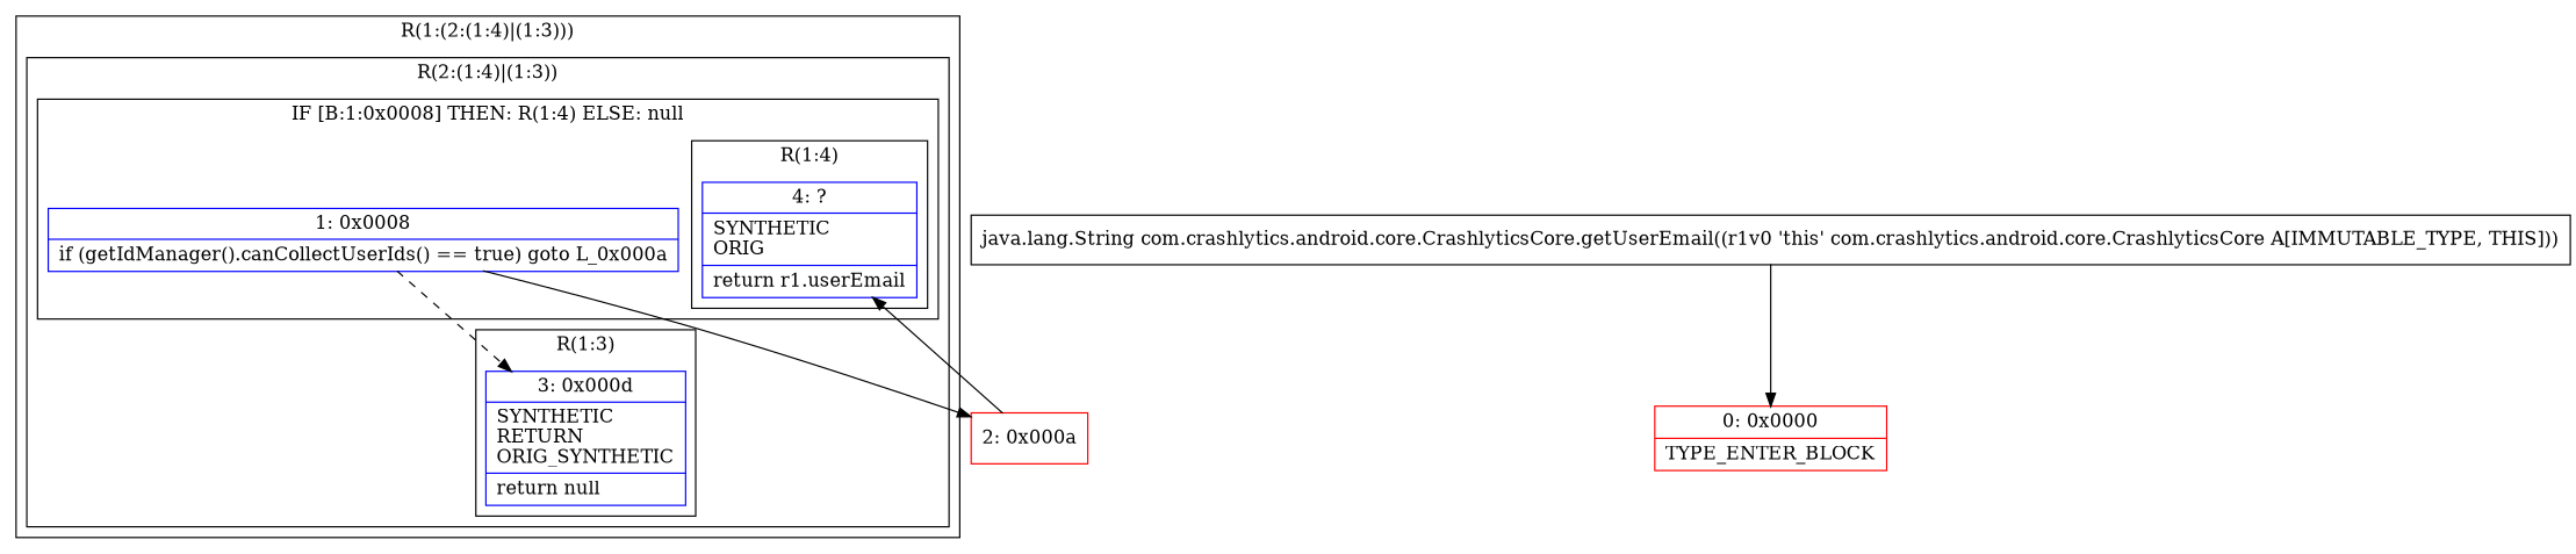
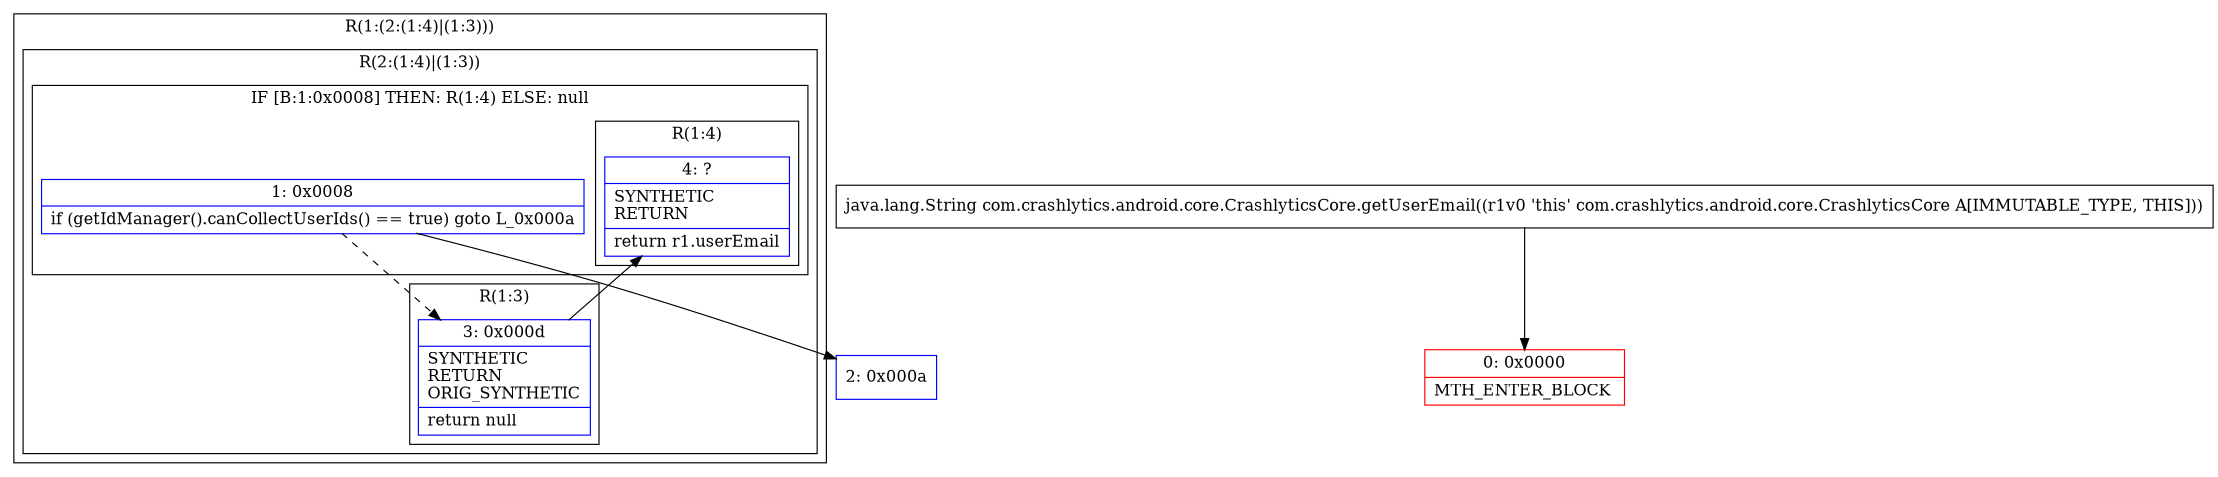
  digraph {
    node [color=blue shape=record]
-   n1 [label="{4\:\ ?|SYNTHETIC\lORIG\l|return r1.userEmail\l}"]
+   n1 [label="{4\:\ ?|SYNTHETIC\lRETURN\l|return r1.userEmail\l}"]
    n2 [label="{1\:\ 0x0008|if (getIdManager().canCollectUserIds() == true) goto L_0x000a\l}"]
    n3 [label="{3\:\ 0x000d|SYNTHETIC\lRETURN\lORIG_SYNTHETIC\l|return null\l}"]
-   n4 [color=red label="{2\:\ 0x000a}"]
-   n5 [color=red label="{0\:\ 0x0000|TYPE_ENTER_BLOCK\l}"]
+   n4 [label="{2\:\ 0x000a}"]
+   n5 [color=red label="{0\:\ 0x0000|MTH_ENTER_BLOCK\l}"]
    n6 [label="{java.lang.String com.crashlytics.android.core.CrashlyticsCore.getUserEmail((r1v0 'this' com.crashlytics.android.core.CrashlyticsCore A[IMMUTABLE_TYPE, THIS])) }" color=""]
    subgraph cluster_1 {
      label="R(1:(2:(1:4)|(1:3)))"
      subgraph cluster_2 {
        label="R(2:(1:4)|(1:3))"
        subgraph cluster_3 {
          label="IF [B:1:0x0008] THEN: R(1:4) ELSE: null"
          n2
          subgraph cluster_4 {
            label="R(1:4)"
            n1
          }
        }
        subgraph cluster_5 {
          label="R(1:3)"
          n3
        }
      }
    }
    n2 -> n3 [style=dashed]
    n2 -> n4
-   n4 -> n1
+   n3 -> n1
    n6 -> n5
  }
